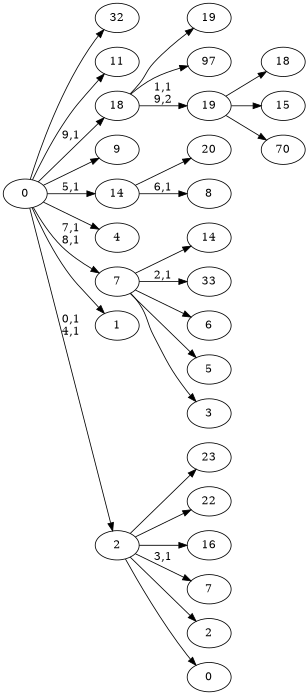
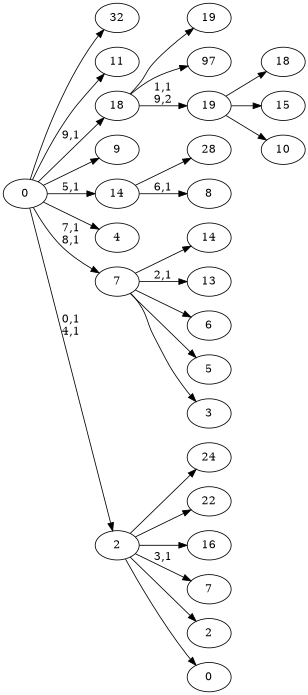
  digraph {
    rankdir=LR
-   n1 [label=23]
+   n1 [label=24]
    n2 [label=22]
-   n3 [label=20]
+   n3 [label=28]
    n4 [label=19]
    n5 [label=18]
    n6 [label=97]
    n7 [label=16]
    n8 [label=15]
    n9 [label=14]
-   n10 [label=33]
+   n10 [label=13]
    n11 [label=32]
    n12 [label=11]
-   n13 [label=70]
+   n13 [label=10]
    19
    18
    n16 [label=9]
    n17 [label=8]
    14
    n19 [label=7]
    n20 [label=6]
    n21 [label=5]
    n22 [label=4]
    n23 [label=3]
    7
    n25 [label=2]
-   n26 [label=1]
    n27 [label=0]
    2
    0
    19 -> n5
    19 -> n8
    19 -> n13
    18 -> n4
    18 -> n6
    18 -> 19 [label="1,1\n9,2"]
    14 -> n3
    14 -> n17 [label="6,1"]
    7 -> n9
    7 -> n10 [label="2,1"]
    7 -> n20
    7 -> n21
    7 -> n23
    2 -> n1
    2 -> n2
    2 -> n7
    2 -> n19 [label="3,1"]
    2 -> n25
    2 -> n27
    0 -> n11
    0 -> n12
    0 -> 18 [label="9,1"]
    0 -> n16
    0 -> 14 [label="5,1"]
    0 -> n22
    0 -> 7 [label="7,1\n8,1"]
-   0 -> n26
    0 -> 2 [label="0,1\n4,1"]
  }
